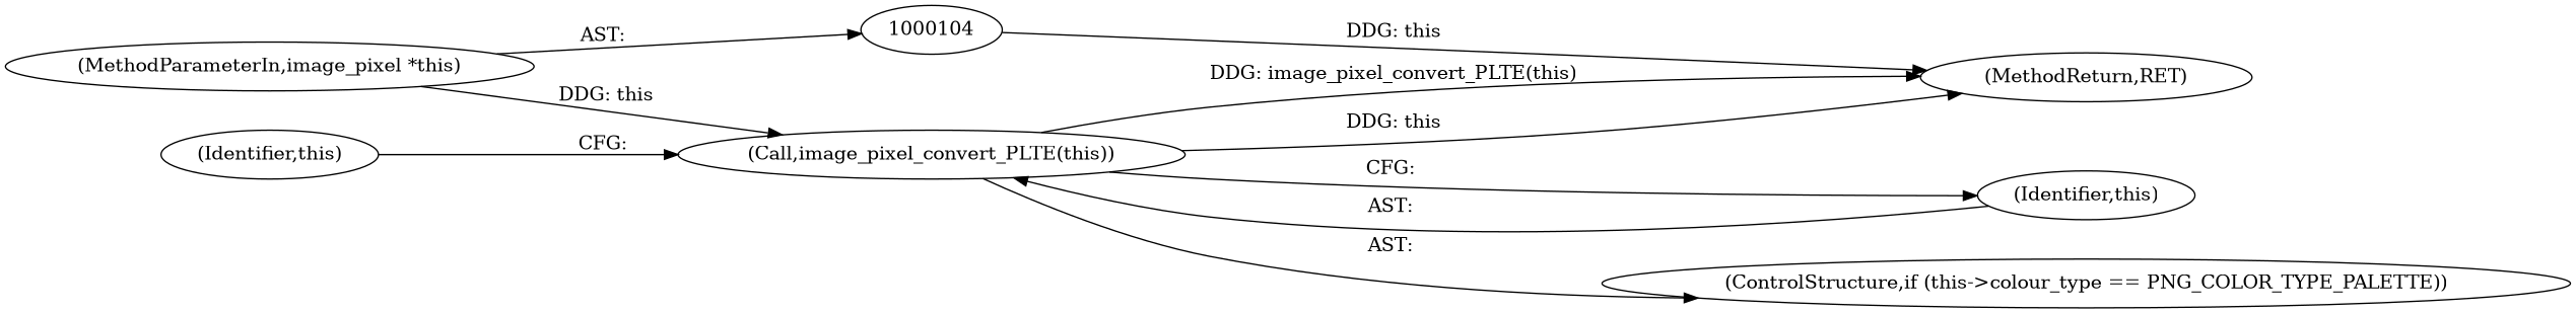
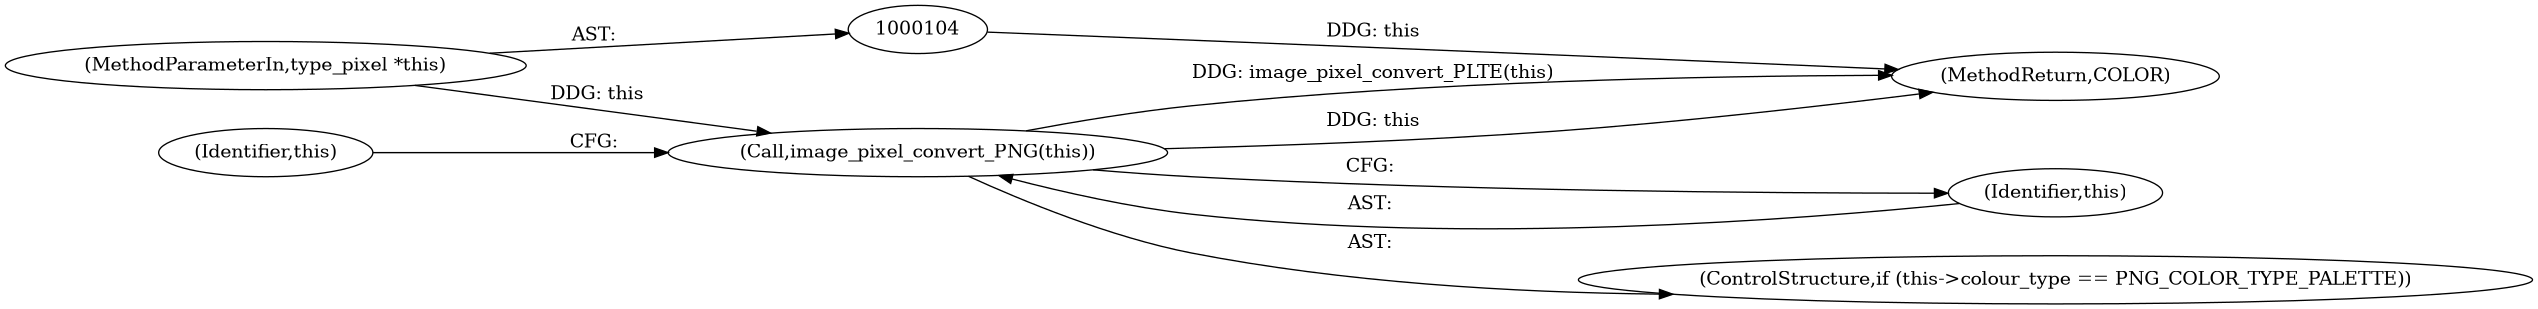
  digraph {
    rankdir=LR
-   n1 [label="(MethodParameterIn,image_pixel *this)"]
-   n2 [label="(Call,image_pixel_convert_PLTE(this))"]
+   n1 [label="(MethodParameterIn,type_pixel *this)"]
+   n2 [label="(Call,image_pixel_convert_PNG(this))"]
    1000104
-   n4 [label="(MethodReturn,RET)"]
+   n4 [label="(MethodReturn,COLOR)"]
    n5 [label="(Identifier,this)"]
    n6 [label="(ControlStructure,if (this->colour_type == PNG_COLOR_TYPE_PALETTE))"]
    n7 [label="(Identifier,this)"]
    n1 -> n2 [label="DDG: this"]
    n1 -> 1000104 [label="AST: "]
    n2 -> n4 [label="DDG: image_pixel_convert_PLTE(this)"]
    n2 -> n4 [label="DDG: this"]
    n2 -> n5 [label="CFG: "]
    n2 -> n6 [label="AST: "]
    1000104 -> n4 [label="DDG: this"]
    n5 -> n2 [label="AST: "]
    n7 -> n2 [label="CFG: "]
  }
